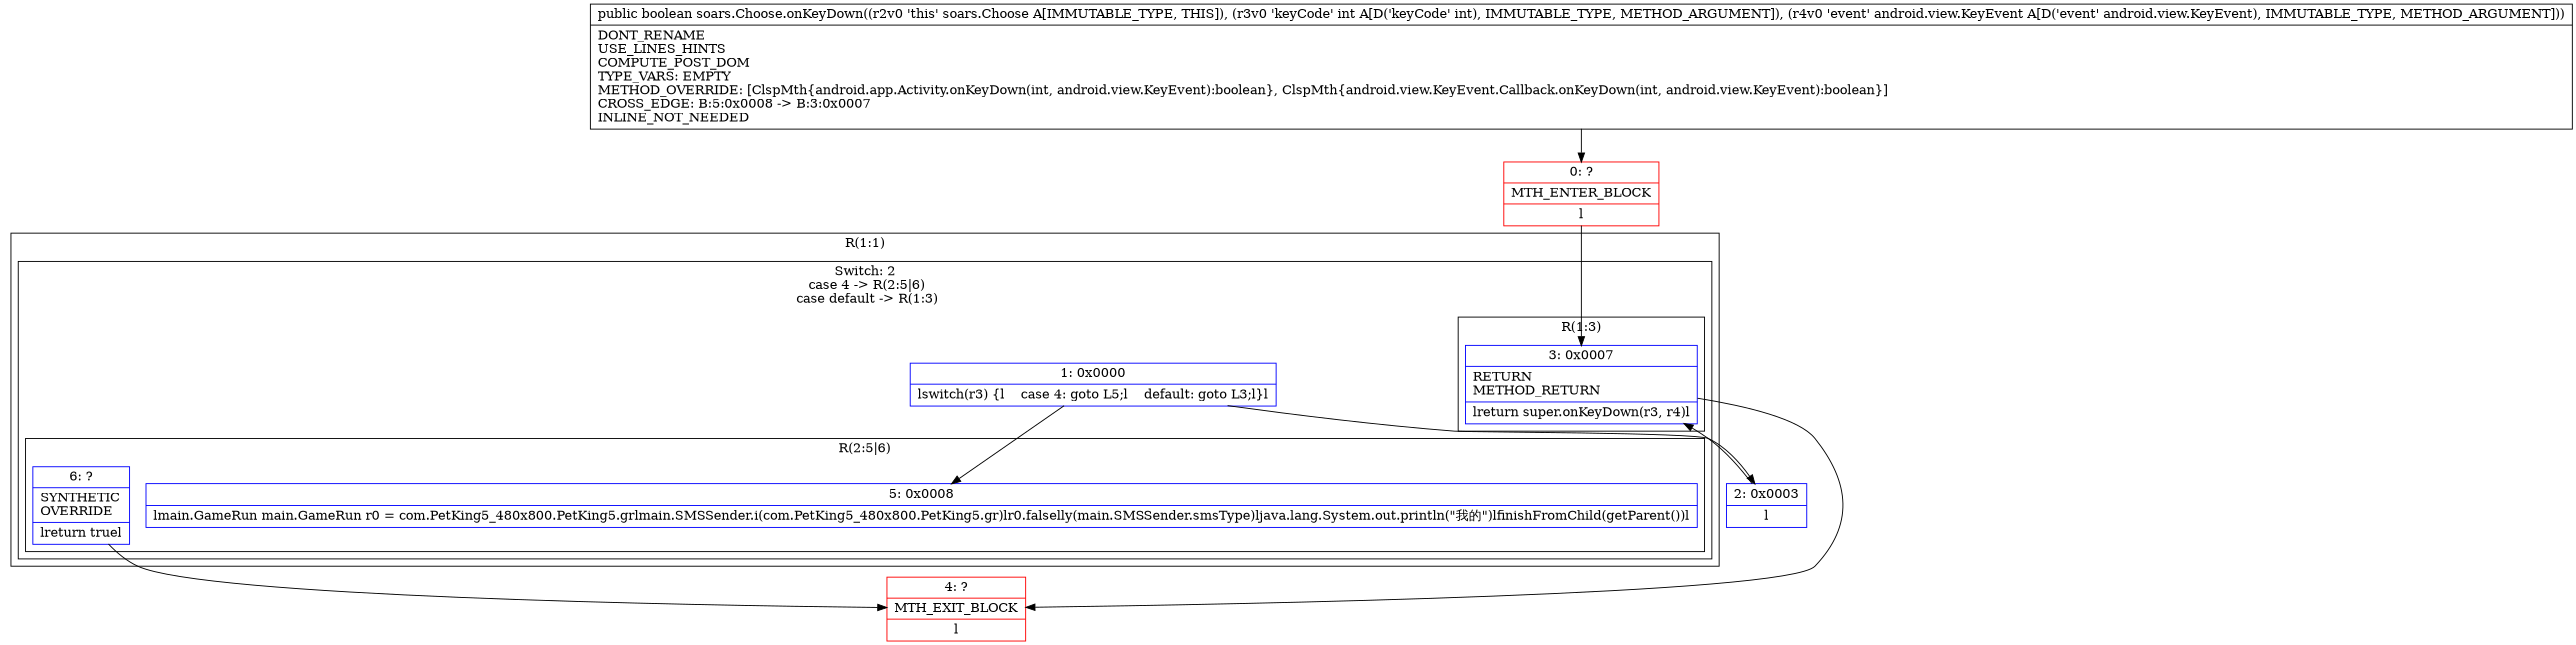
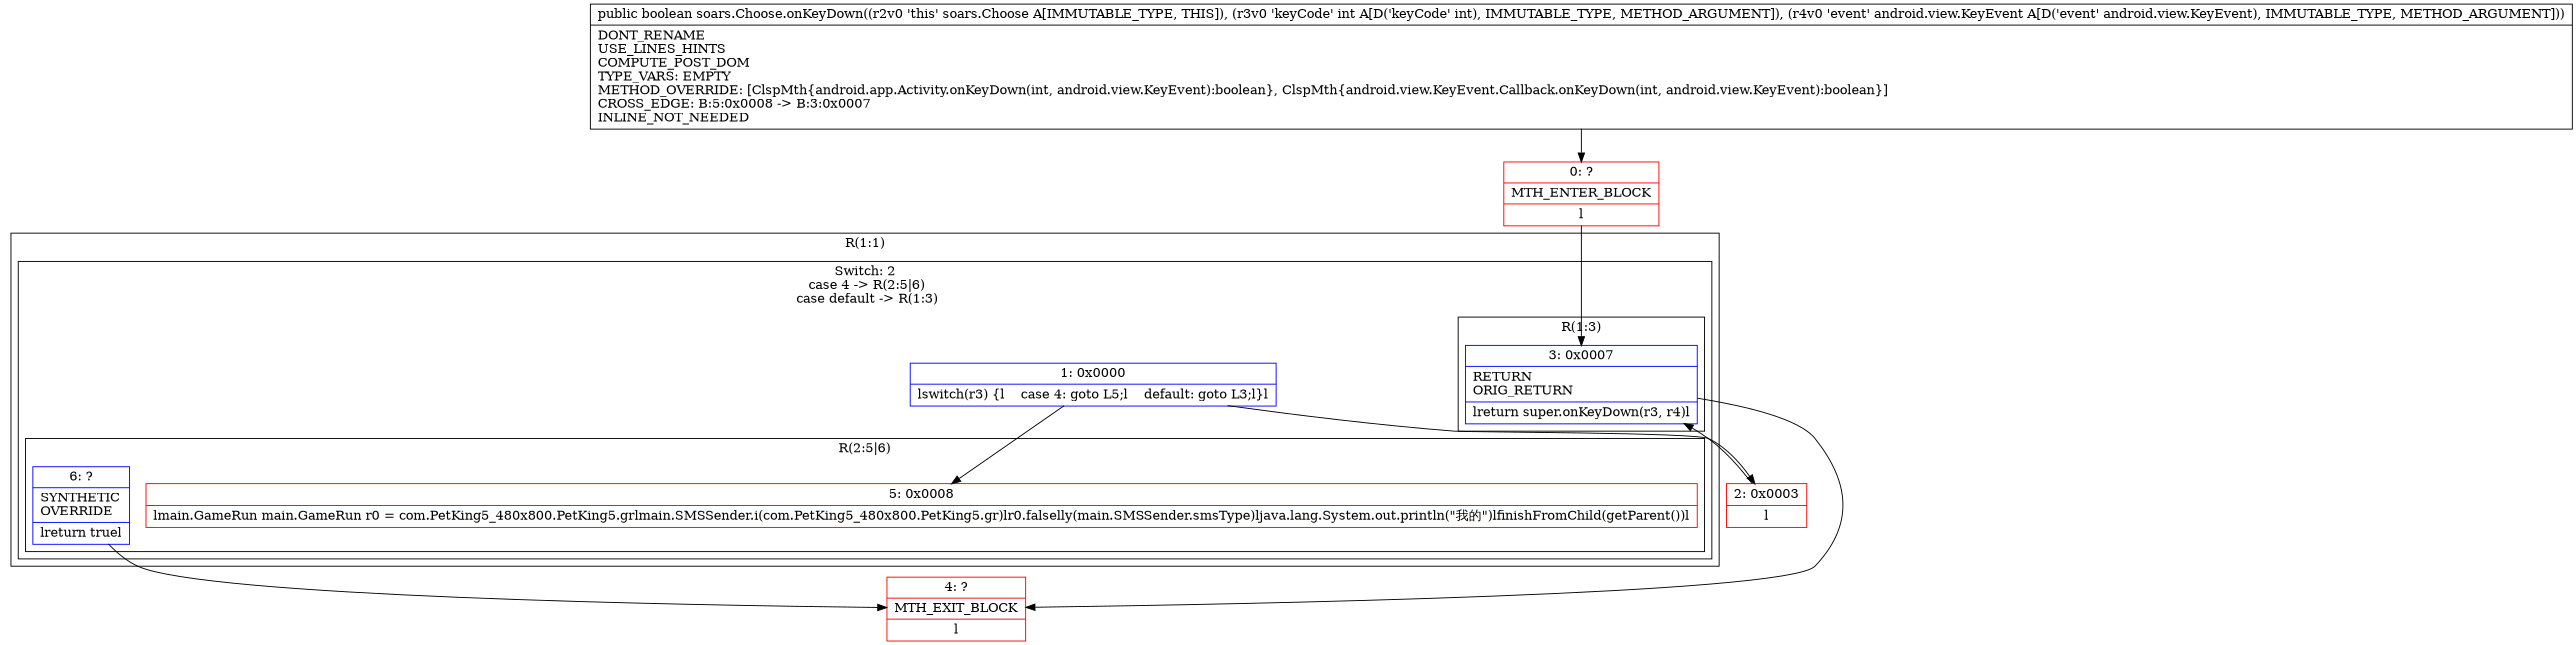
  digraph {
    node [color=blue shape=record]
-   n1 [label="{5\:\ 0x0008|lmain.GameRun main.GameRun r0 = com.PetKing5_480x800.PetKing5.grlmain.SMSSender.i(com.PetKing5_480x800.PetKing5.gr)lr0.falselly(main.SMSSender.smsType)ljava.lang.System.out.println(\"我的\")lfinishFromChild(getParent())l}"]
+   n1 [color=red label="{5\:\ 0x0008|lmain.GameRun main.GameRun r0 = com.PetKing5_480x800.PetKing5.grlmain.SMSSender.i(com.PetKing5_480x800.PetKing5.gr)lr0.falselly(main.SMSSender.smsType)ljava.lang.System.out.println(\"我的\")lfinishFromChild(getParent())l}"]
    n2 [label="{6\:\ ?|SYNTHETIC\lOVERRIDE\l|lreturn truel}"]
-   n3 [label="{3\:\ 0x0007|RETURN\lMETHOD_RETURN\l|lreturn super.onKeyDown(r3, r4)l}"]
+   n3 [label="{3\:\ 0x0007|RETURN\lORIG_RETURN\l|lreturn super.onKeyDown(r3, r4)l}"]
    n4 [label="{1\:\ 0x0000|lswitch(r3) \{l    case 4: goto L5;l    default: goto L3;l\}l}"]
    n5 [color=red label="{4\:\ ?|MTH_EXIT_BLOCK\l|l}"]
-   n6 [label="{2\:\ 0x0003|l}"]
+   n6 [color=red label="{2\:\ 0x0003|l}"]
    n7 [color=red label="{0\:\ ?|MTH_ENTER_BLOCK\l|l}"]
    n8 [label="{public boolean soars.Choose.onKeyDown((r2v0 'this' soars.Choose A[IMMUTABLE_TYPE, THIS]), (r3v0 'keyCode' int A[D('keyCode' int), IMMUTABLE_TYPE, METHOD_ARGUMENT]), (r4v0 'event' android.view.KeyEvent A[D('event' android.view.KeyEvent), IMMUTABLE_TYPE, METHOD_ARGUMENT]))  | DONT_RENAME\lUSE_LINES_HINTS\lCOMPUTE_POST_DOM\lTYPE_VARS: EMPTY\lMETHOD_OVERRIDE: [ClspMth\{android.app.Activity.onKeyDown(int, android.view.KeyEvent):boolean\}, ClspMth\{android.view.KeyEvent.Callback.onKeyDown(int, android.view.KeyEvent):boolean\}]\lCROSS_EDGE: B:5:0x0008 \-\> B:3:0x0007\lINLINE_NOT_NEEDED\l}" color=""]
    subgraph cluster_1 {
      label="R(1:1)"
      subgraph cluster_2 {
        label="Switch: 2\n case 4 -> R(2:5|6)\n case default -> R(1:3)"
        n4
        subgraph cluster_3 {
          label="R(2:5|6)"
          n1
          n2
        }
        subgraph cluster_4 {
          label="R(1:3)"
          n3
        }
      }
    }
    n2 -> n5
    n3 -> n5
    n4 -> n1
    n4 -> n6
    n6 -> n3
    n7 -> n3
    n8 -> n7
  }
